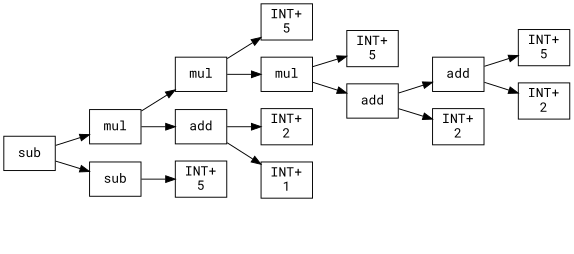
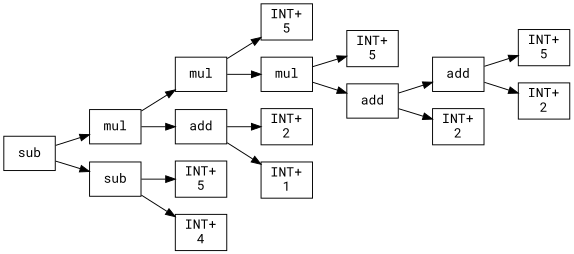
  digraph {
    rankdir=LR
    fontname="Roboto Mono"
    node [shape=box fontname="Roboto Mono"]
    edge [fontname="Roboto Mono"]
    n1 [label=sub]
    n2 [label=mul]
    n3 [label=sub]
    n4 [label=mul]
    n5 [label=add]
    n6 [label="INT+\n5"]
    n7 [label=mul]
    n8 [label="INT+\n5"]
    n9 [label=add]
    n10 [label=add]
    n11 [label="INT+\n2"]
    n12 [label="INT+\n5"]
    n13 [label="INT+\n2"]
    n14 [label="INT+\n2"]
    n15 [label="INT+\n1"]
    n16 [label="INT+\n5"]
+   n17 [label="INT+\n4"]
    n1 -> n2
    n1 -> n3
    n2 -> n4
    n2 -> n5
    n3 -> n16
+   n3 -> n17
    n4 -> n6
    n4 -> n7
    n5 -> n14
    n5 -> n15
    n7 -> n8
    n7 -> n9
    n9 -> n10
    n9 -> n11
    n10 -> n12
    n10 -> n13
  }
